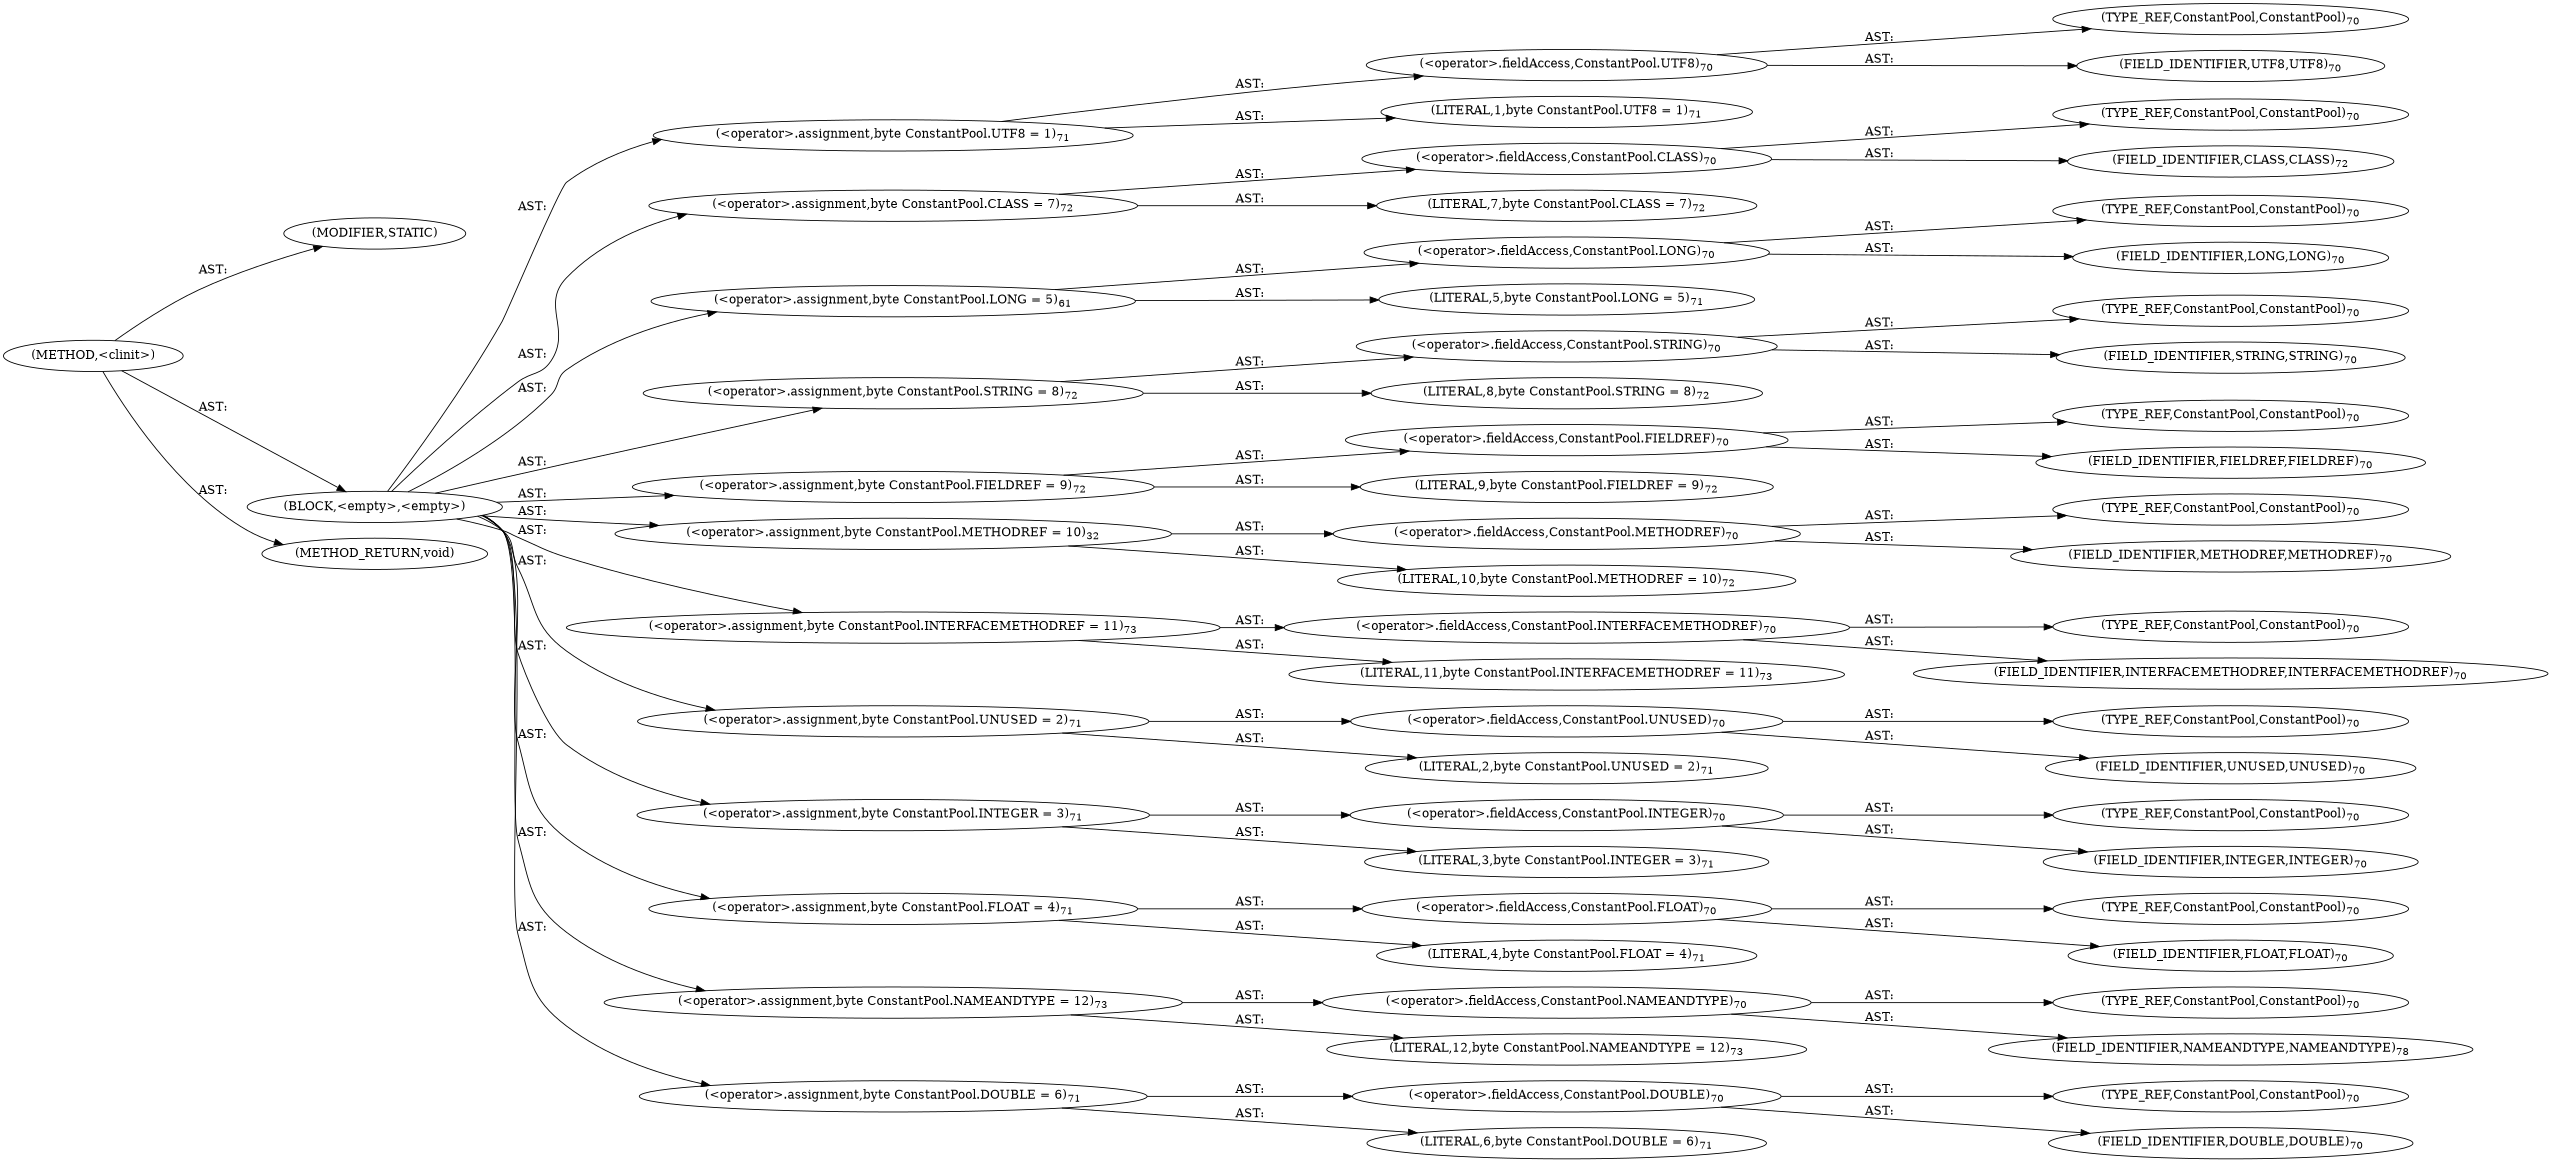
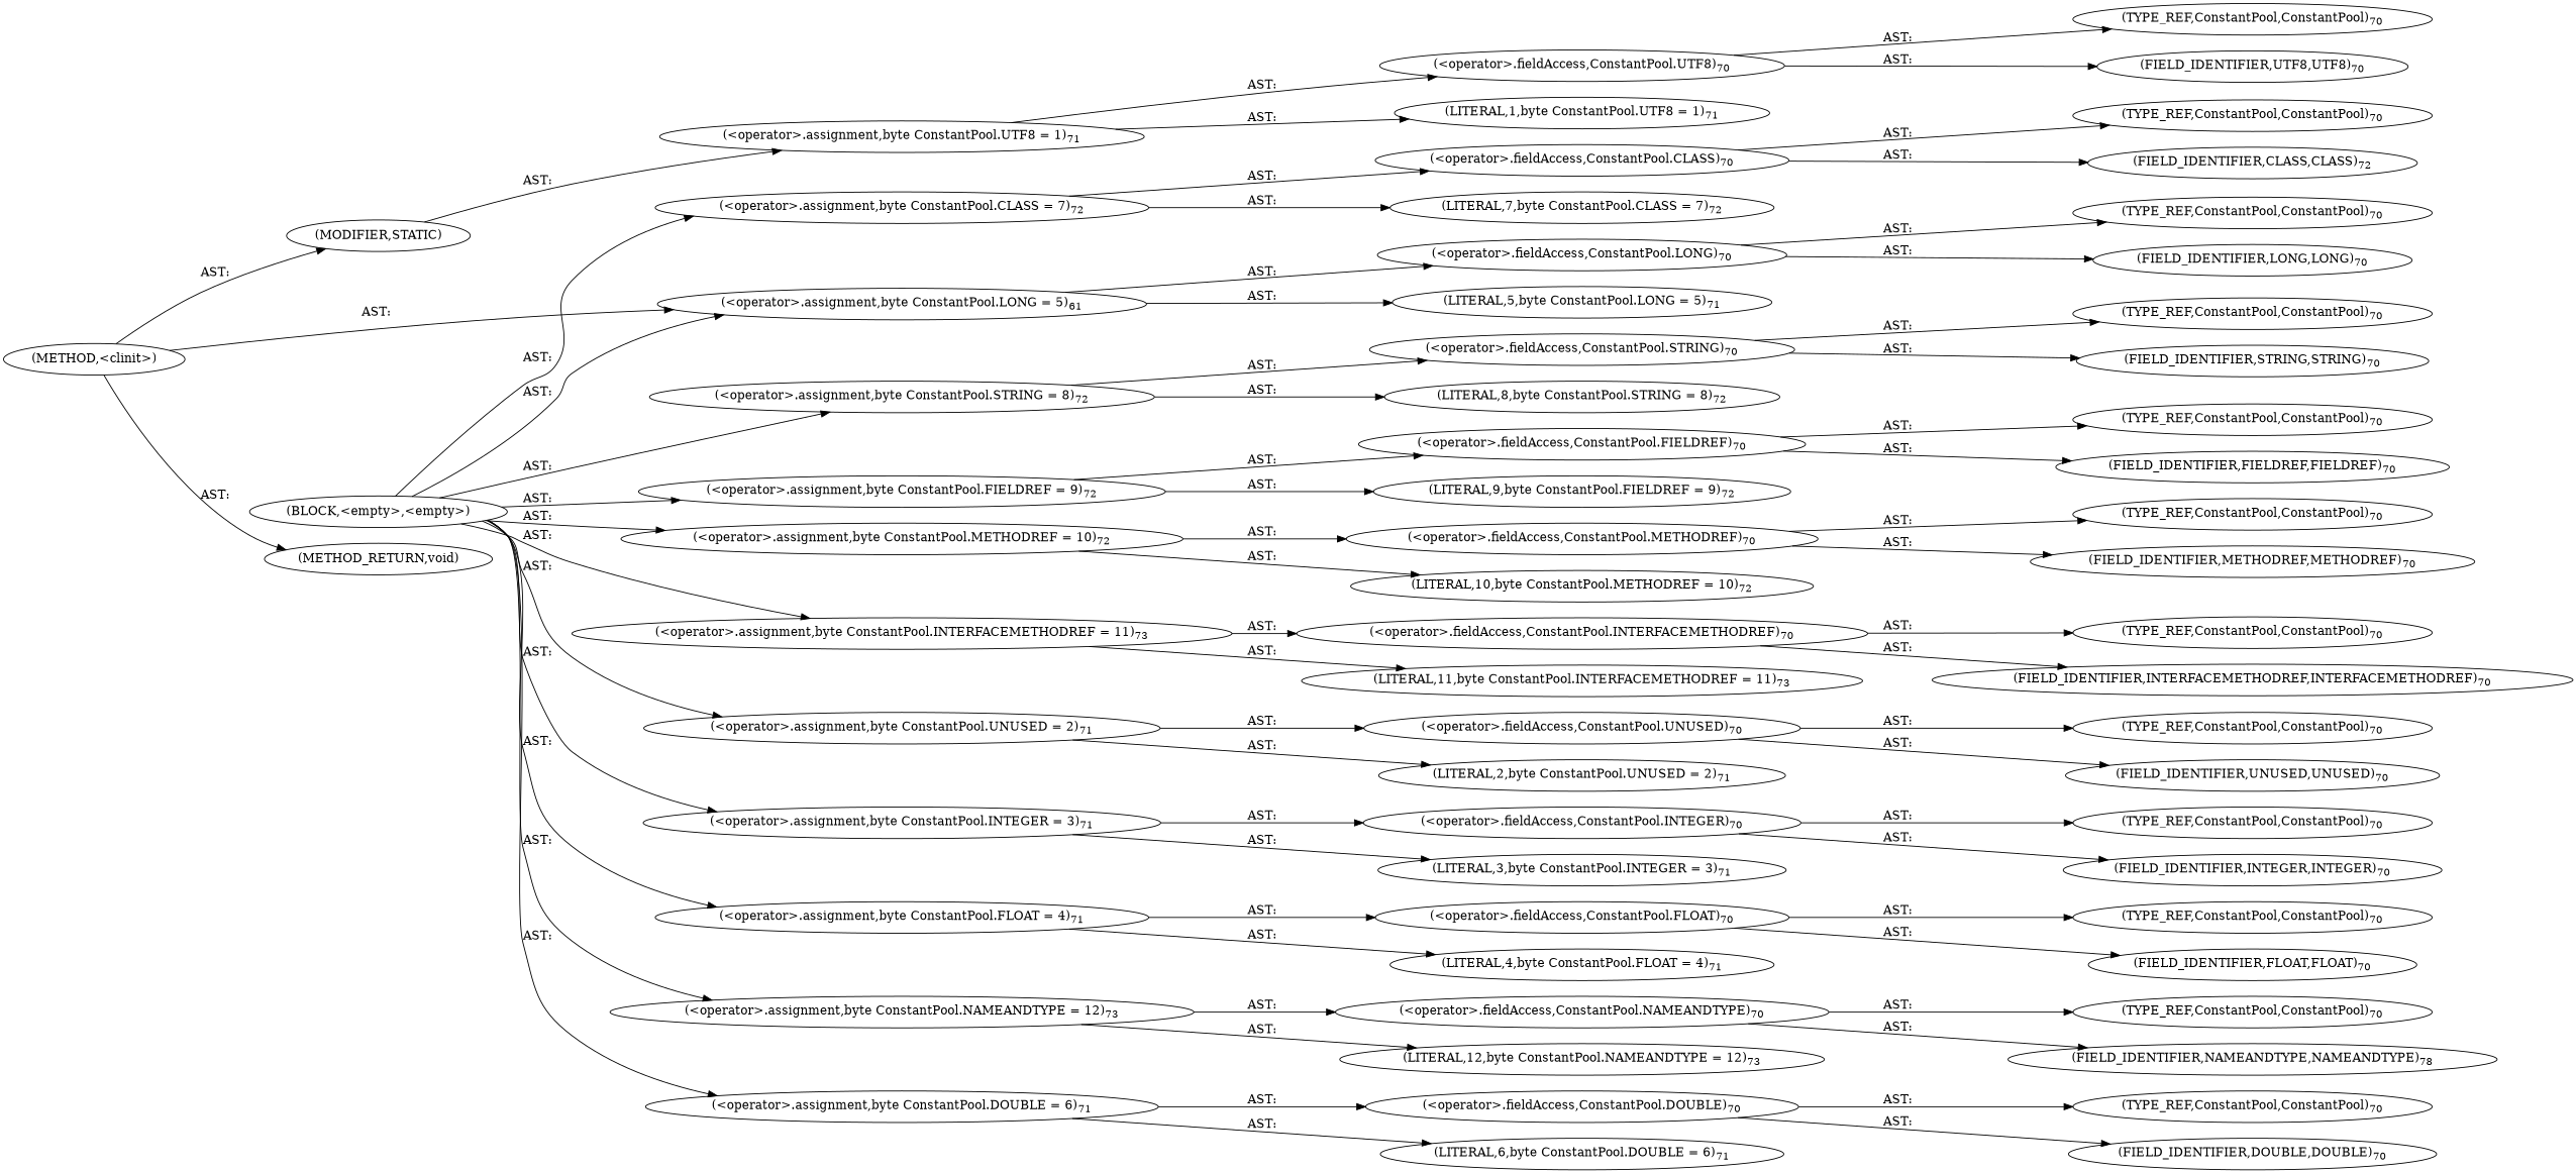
  digraph {
    rankdir=LR
    n1 [label=<(METHOD,&lt;clinit&gt;)>]
    n2 [label=<(BLOCK,&lt;empty&gt;,&lt;empty&gt;)>]
    n3 [label=<(MODIFIER,STATIC)>]
    n4 [label=<(METHOD_RETURN,void)>]
    n5 [label=<(&lt;operator&gt;.assignment,byte ConstantPool.UTF8 = 1)<SUB>71</SUB>>]
    n6 [label=<(&lt;operator&gt;.assignment,byte ConstantPool.UNUSED = 2)<SUB>71</SUB>>]
    n7 [label=<(&lt;operator&gt;.assignment,byte ConstantPool.INTEGER = 3)<SUB>71</SUB>>]
    n8 [label=<(&lt;operator&gt;.assignment,byte ConstantPool.FLOAT = 4)<SUB>71</SUB>>]
    n9 [label=<(&lt;operator&gt;.assignment,byte ConstantPool.LONG = 5)<SUB>61</SUB>>]
    n10 [label=<(&lt;operator&gt;.assignment,byte ConstantPool.DOUBLE = 6)<SUB>71</SUB>>]
    n11 [label=<(&lt;operator&gt;.assignment,byte ConstantPool.CLASS = 7)<SUB>72</SUB>>]
    n12 [label=<(&lt;operator&gt;.assignment,byte ConstantPool.STRING = 8)<SUB>72</SUB>>]
    n13 [label=<(&lt;operator&gt;.assignment,byte ConstantPool.FIELDREF = 9)<SUB>72</SUB>>]
-   n14 [label=<(&lt;operator&gt;.assignment,byte ConstantPool.METHODREF = 10)<SUB>32</SUB>>]
+   n14 [label=<(&lt;operator&gt;.assignment,byte ConstantPool.METHODREF = 10)<SUB>72</SUB>>]
    n15 [label=<(&lt;operator&gt;.assignment,byte ConstantPool.INTERFACEMETHODREF = 11)<SUB>73</SUB>>]
    n16 [label=<(&lt;operator&gt;.assignment,byte ConstantPool.NAMEANDTYPE = 12)<SUB>73</SUB>>]
    n17 [label=<(&lt;operator&gt;.fieldAccess,ConstantPool.UTF8)<SUB>70</SUB>>]
    n18 [label=<(LITERAL,1,byte ConstantPool.UTF8 = 1)<SUB>71</SUB>>]
    n19 [label=<(&lt;operator&gt;.fieldAccess,ConstantPool.UNUSED)<SUB>70</SUB>>]
    n20 [label=<(LITERAL,2,byte ConstantPool.UNUSED = 2)<SUB>71</SUB>>]
    n21 [label=<(&lt;operator&gt;.fieldAccess,ConstantPool.INTEGER)<SUB>70</SUB>>]
    n22 [label=<(LITERAL,3,byte ConstantPool.INTEGER = 3)<SUB>71</SUB>>]
    n23 [label=<(&lt;operator&gt;.fieldAccess,ConstantPool.FLOAT)<SUB>70</SUB>>]
    n24 [label=<(LITERAL,4,byte ConstantPool.FLOAT = 4)<SUB>71</SUB>>]
    n25 [label=<(&lt;operator&gt;.fieldAccess,ConstantPool.LONG)<SUB>70</SUB>>]
    n26 [label=<(LITERAL,5,byte ConstantPool.LONG = 5)<SUB>71</SUB>>]
    n27 [label=<(&lt;operator&gt;.fieldAccess,ConstantPool.DOUBLE)<SUB>70</SUB>>]
    n28 [label=<(LITERAL,6,byte ConstantPool.DOUBLE = 6)<SUB>71</SUB>>]
    n29 [label=<(&lt;operator&gt;.fieldAccess,ConstantPool.CLASS)<SUB>70</SUB>>]
    n30 [label=<(LITERAL,7,byte ConstantPool.CLASS = 7)<SUB>72</SUB>>]
    n31 [label=<(&lt;operator&gt;.fieldAccess,ConstantPool.STRING)<SUB>70</SUB>>]
    n32 [label=<(LITERAL,8,byte ConstantPool.STRING = 8)<SUB>72</SUB>>]
    n33 [label=<(&lt;operator&gt;.fieldAccess,ConstantPool.FIELDREF)<SUB>70</SUB>>]
    n34 [label=<(LITERAL,9,byte ConstantPool.FIELDREF = 9)<SUB>72</SUB>>]
    n35 [label=<(&lt;operator&gt;.fieldAccess,ConstantPool.METHODREF)<SUB>70</SUB>>]
    n36 [label=<(LITERAL,10,byte ConstantPool.METHODREF = 10)<SUB>72</SUB>>]
    n37 [label=<(&lt;operator&gt;.fieldAccess,ConstantPool.INTERFACEMETHODREF)<SUB>70</SUB>>]
    n38 [label=<(LITERAL,11,byte ConstantPool.INTERFACEMETHODREF = 11)<SUB>73</SUB>>]
    n39 [label=<(&lt;operator&gt;.fieldAccess,ConstantPool.NAMEANDTYPE)<SUB>70</SUB>>]
    n40 [label=<(LITERAL,12,byte ConstantPool.NAMEANDTYPE = 12)<SUB>73</SUB>>]
    n41 [label=<(TYPE_REF,ConstantPool,ConstantPool)<SUB>70</SUB>>]
    n42 [label=<(FIELD_IDENTIFIER,UTF8,UTF8)<SUB>70</SUB>>]
    n43 [label=<(TYPE_REF,ConstantPool,ConstantPool)<SUB>70</SUB>>]
    n44 [label=<(FIELD_IDENTIFIER,UNUSED,UNUSED)<SUB>70</SUB>>]
    n45 [label=<(TYPE_REF,ConstantPool,ConstantPool)<SUB>70</SUB>>]
    n46 [label=<(FIELD_IDENTIFIER,INTEGER,INTEGER)<SUB>70</SUB>>]
    n47 [label=<(TYPE_REF,ConstantPool,ConstantPool)<SUB>70</SUB>>]
    n48 [label=<(FIELD_IDENTIFIER,FLOAT,FLOAT)<SUB>70</SUB>>]
    n49 [label=<(TYPE_REF,ConstantPool,ConstantPool)<SUB>70</SUB>>]
    n50 [label=<(FIELD_IDENTIFIER,LONG,LONG)<SUB>70</SUB>>]
    n51 [label=<(TYPE_REF,ConstantPool,ConstantPool)<SUB>70</SUB>>]
    n52 [label=<(FIELD_IDENTIFIER,DOUBLE,DOUBLE)<SUB>70</SUB>>]
    n53 [label=<(TYPE_REF,ConstantPool,ConstantPool)<SUB>70</SUB>>]
    n54 [label=<(FIELD_IDENTIFIER,CLASS,CLASS)<SUB>72</SUB>>]
    n55 [label=<(TYPE_REF,ConstantPool,ConstantPool)<SUB>70</SUB>>]
    n56 [label=<(FIELD_IDENTIFIER,STRING,STRING)<SUB>70</SUB>>]
    n57 [label=<(TYPE_REF,ConstantPool,ConstantPool)<SUB>70</SUB>>]
    n58 [label=<(FIELD_IDENTIFIER,FIELDREF,FIELDREF)<SUB>70</SUB>>]
    n59 [label=<(TYPE_REF,ConstantPool,ConstantPool)<SUB>70</SUB>>]
    n60 [label=<(FIELD_IDENTIFIER,METHODREF,METHODREF)<SUB>70</SUB>>]
    n61 [label=<(TYPE_REF,ConstantPool,ConstantPool)<SUB>70</SUB>>]
    n62 [label=<(FIELD_IDENTIFIER,INTERFACEMETHODREF,INTERFACEMETHODREF)<SUB>70</SUB>>]
    n63 [label=<(TYPE_REF,ConstantPool,ConstantPool)<SUB>70</SUB>>]
    n64 [label=<(FIELD_IDENTIFIER,NAMEANDTYPE,NAMEANDTYPE)<SUB>78</SUB>>]
-   n1 -> n2 [label="AST: "]
+   n1 -> n9 [label="AST: "]
    n1 -> n3 [label="AST: "]
    n1 -> n4 [label="AST: "]
-   n2 -> n5 [label="AST: "]
+   n3 -> n5 [label="AST: "]
    n2 -> n6 [label="AST: "]
    n2 -> n7 [label="AST: "]
    n2 -> n8 [label="AST: "]
    n2 -> n9 [label="AST: "]
    n2 -> n10 [label="AST: "]
    n2 -> n11 [label="AST: "]
    n2 -> n12 [label="AST: "]
    n2 -> n13 [label="AST: "]
    n2 -> n14 [label="AST: "]
    n2 -> n15 [label="AST: "]
    n2 -> n16 [label="AST: "]
    n5 -> n17 [label="AST: "]
    n5 -> n18 [label="AST: "]
    n6 -> n19 [label="AST: "]
    n6 -> n20 [label="AST: "]
    n7 -> n21 [label="AST: "]
    n7 -> n22 [label="AST: "]
    n8 -> n23 [label="AST: "]
    n8 -> n24 [label="AST: "]
    n9 -> n25 [label="AST: "]
    n9 -> n26 [label="AST: "]
    n10 -> n27 [label="AST: "]
    n10 -> n28 [label="AST: "]
    n11 -> n29 [label="AST: "]
    n11 -> n30 [label="AST: "]
    n12 -> n31 [label="AST: "]
    n12 -> n32 [label="AST: "]
    n13 -> n33 [label="AST: "]
    n13 -> n34 [label="AST: "]
    n14 -> n35 [label="AST: "]
    n14 -> n36 [label="AST: "]
    n15 -> n37 [label="AST: "]
    n15 -> n38 [label="AST: "]
    n16 -> n39 [label="AST: "]
    n16 -> n40 [label="AST: "]
    n17 -> n41 [label="AST: "]
    n17 -> n42 [label="AST: "]
    n19 -> n43 [label="AST: "]
    n19 -> n44 [label="AST: "]
    n21 -> n45 [label="AST: "]
    n21 -> n46 [label="AST: "]
    n23 -> n47 [label="AST: "]
    n23 -> n48 [label="AST: "]
    n25 -> n49 [label="AST: "]
    n25 -> n50 [label="AST: "]
    n27 -> n51 [label="AST: "]
    n27 -> n52 [label="AST: "]
    n29 -> n53 [label="AST: "]
    n29 -> n54 [label="AST: "]
    n31 -> n55 [label="AST: "]
    n31 -> n56 [label="AST: "]
    n33 -> n57 [label="AST: "]
    n33 -> n58 [label="AST: "]
    n35 -> n59 [label="AST: "]
    n35 -> n60 [label="AST: "]
    n37 -> n61 [label="AST: "]
    n37 -> n62 [label="AST: "]
    n39 -> n63 [label="AST: "]
    n39 -> n64 [label="AST: "]
  }
